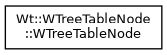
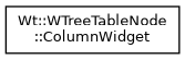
  digraph {
    rankdir=LR
-   n1 [color=black fillcolor=white fontname=Helvetica fontsize=10 height=0.2 label="Wt::WTreeTableNode\l::WTreeTableNode" shape=record style=filled width=0.4]
+   n1 [color=black fillcolor=white fontname=Helvetica fontsize=10 height=0.2 label="Wt::WTreeTableNode\l::ColumnWidget" shape=record style=filled width=0.4]
  }
